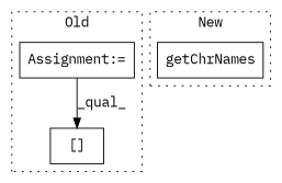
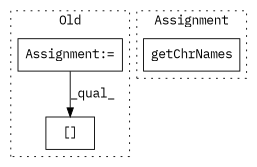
  digraph {
    fontname="IBM Plex Mono"
    node [shape=box fontname="IBM Plex Mono"]
    n1 [a=2 l="23,1" label="[]" s="4388,4418"]
    n2 [a=7 l=1 label="Assignment:=" s=4228]
    n3 [a=32 l=13 label=getChrNames s=2065]
    subgraph cluster_1 {
      label=Old
      style=dotted
      n1
      n2
    }
    subgraph cluster_2 {
-     label=New
+     label=Assignment
      style=dotted
      n3
    }
    n2 -> n1 [label=_qual_ fontname="IBM Plex Mono"]
  }
